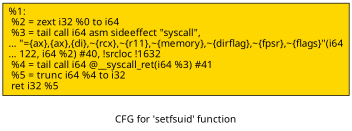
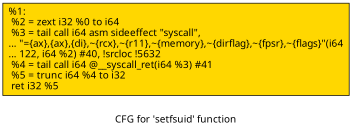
  digraph {
    label="CFG for 'setfsuid' function"
    fontname="Noto Sans"
-   n1 [label="{%1:\l  %2 = zext i32 %0 to i64\l  %3 = tail call i64 asm sideeffect \"syscall\",\l... \"=\{ax\},\{ax\},\{di\},~\{rcx\},~\{r11\},~\{memory\},~\{dirflag\},~\{fpsr\},~\{flags\}\"(i64\l... 122, i64 %2) #40, !srcloc !1632\l  %4 = tail call i64 @__syscall_ret(i64 %3) #41\l  %5 = trunc i64 %4 to i32\l  ret i32 %5\l}" shape=record style=filled fillcolor=gold fontname="Noto Sans"]
+   n1 [label="{%1:\l  %2 = zext i32 %0 to i64\l  %3 = tail call i64 asm sideeffect \"syscall\",\l... \"=\{ax\},\{ax\},\{di\},~\{rcx\},~\{r11\},~\{memory\},~\{dirflag\},~\{fpsr\},~\{flags\}\"(i64\l... 122, i64 %2) #40, !srcloc !5632\l  %4 = tail call i64 @__syscall_ret(i64 %3) #41\l  %5 = trunc i64 %4 to i32\l  ret i32 %5\l}" shape=record style=filled fillcolor=gold fontname="Noto Sans"]
  }
